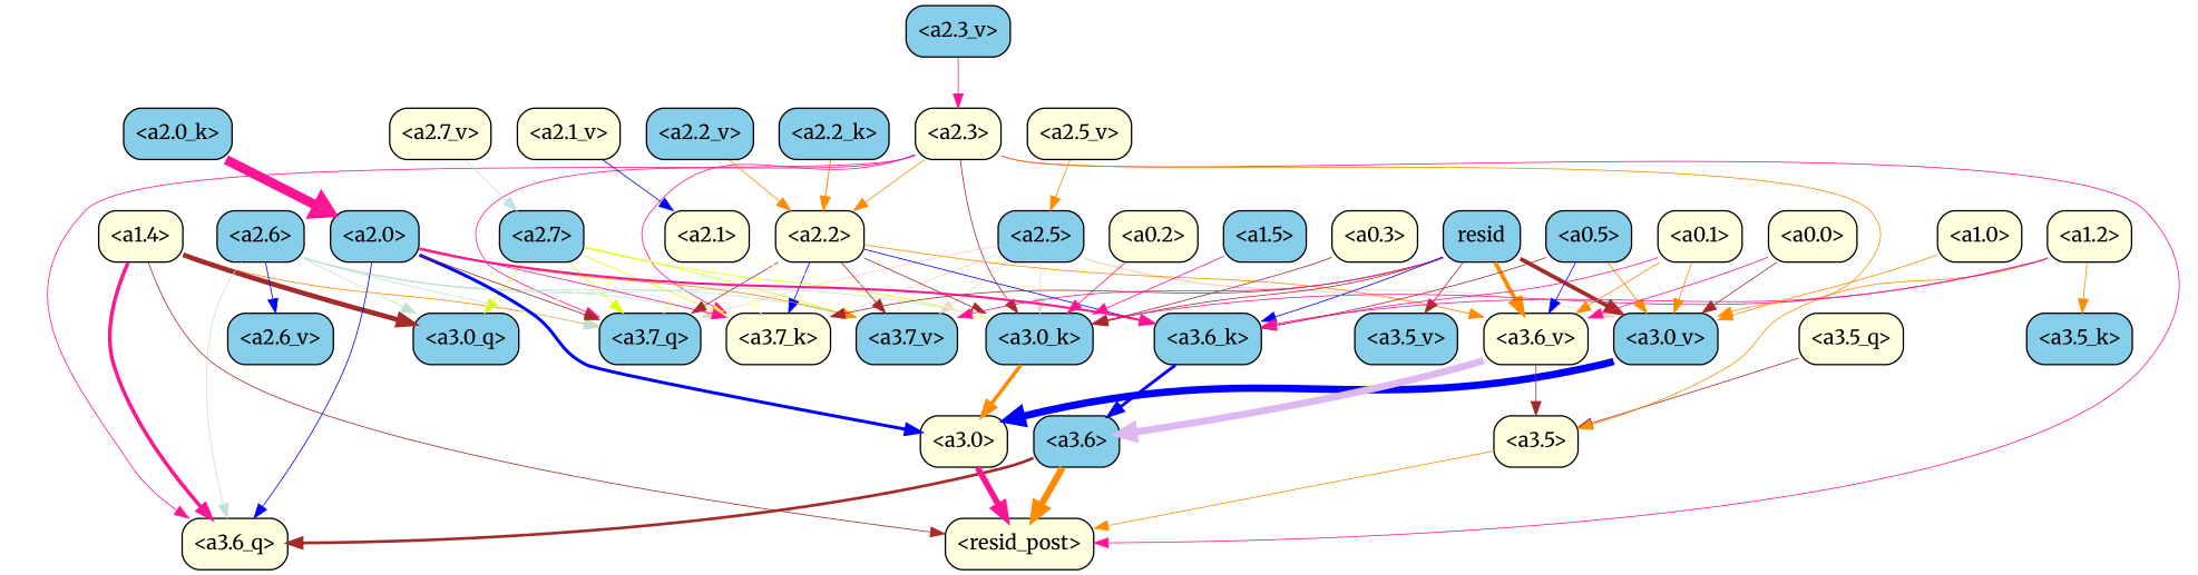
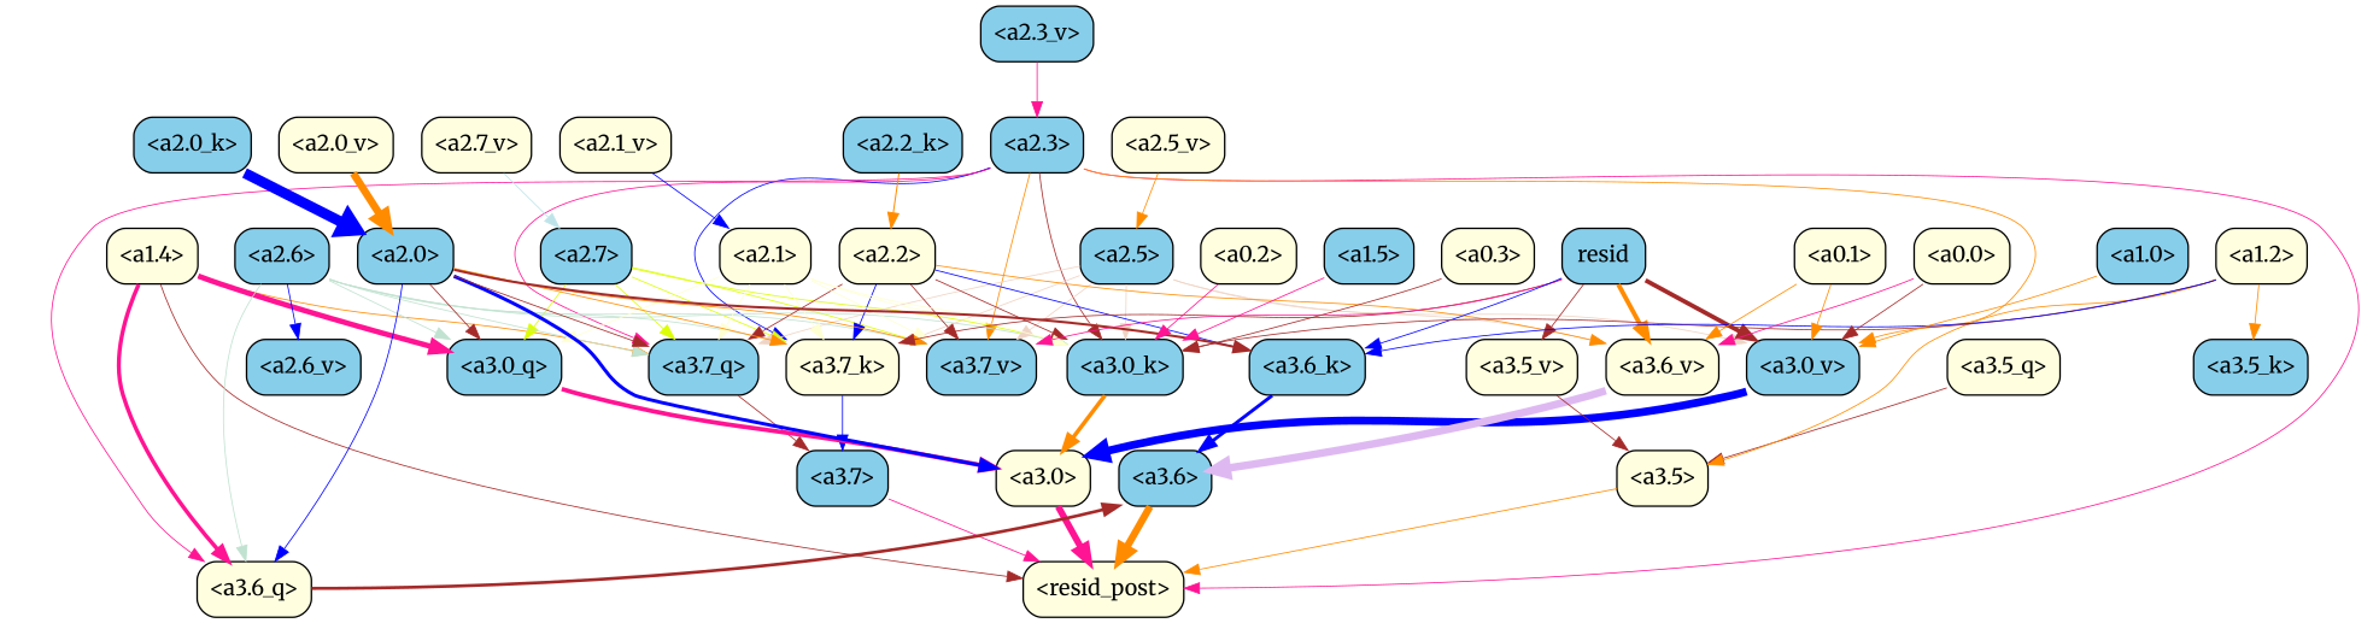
  strict digraph {
    fontname=Merriweather
    splines=true
    node [color=black fillcolor=skyblue fontname=Merriweather shape=box style="filled, rounded"]
    edge [color=brown fontname=Merriweather penwidth=0.6]
+   "<a3.7>"
    "<resid_post>" [fillcolor=lightyellow]
    "<a3.6>"
    "<a3.5>" [fillcolor=lightyellow]
    "<a3.0>" [fillcolor=lightyellow]
-   "<a2.3>" [fillcolor=lightyellow]
+   "<a2.3>"
    "<a3.7_q>"
    "<a3.7_k>" [fillcolor=lightyellow]
    "<a3.0_k>"
    "<a3.7_v>"
    "<a3.0_v>"
    "<a3.6_q>" [fillcolor=lightyellow]
    "<a3.0_q>"
    "<a1.4>" [fillcolor=lightyellow]
    "<a3.5_q>" [fillcolor=lightyellow]
    "<a3.6_k>"
    "<a3.5_k>"
    "<a3.6_v>" [fillcolor=lightyellow]
-   "<a3.5_v>"
+   "<a3.5_v>" [fillcolor=lightyellow]
    "<a2.7>"
    "<a2.6>"
    "<a2.6_v>"
    "<a2.5>"
    "<a2.2>" [fillcolor=lightyellow]
    "<a2.1>" [fillcolor=lightyellow]
    "<a2.0>"
    "<a1.5>"
    n28 [label=resid]
    "<a1.2>" [fillcolor=lightyellow]
-   "<a1.0>" [fillcolor=lightyellow]
-   "<a0.5>"
+   "<a1.0>"
    "<a0.1>" [fillcolor=lightyellow]
    "<a0.3>" [fillcolor=lightyellow]
    "<a0.2>" [fillcolor=lightyellow]
    "<a0.0>" [fillcolor=lightyellow]
    "<a2.2_k>"
    "<a2.0_k>"
    "<a2.7_v>" [fillcolor=lightyellow]
    "<a2.5_v>" [fillcolor=lightyellow]
    "<a2.3_v>"
-   "<a2.2_v>"
    "<a2.1_v>" [fillcolor=lightyellow]
+   "<a2.0_v>" [fillcolor=lightyellow]
+   "<a3.7>" -> "<resid_post>" [color=deeppink]
    "<a3.6>" -> "<resid_post>" [color=darkorange penwidth=4.6696330308914185]
    "<a3.5>" -> "<resid_post>" [color=darkorange]
    "<a3.0>" -> "<resid_post>" [color=deeppink penwidth=4.282557368278503]
    "<a2.3>" -> "<resid_post>" [color=deeppink]
    "<a2.3>" -> "<a3.7_q>" [color=deeppink]
-   "<a2.3>" -> "<a3.7_k>" [color=deeppink]
+   "<a2.3>" -> "<a3.7_k>" [color=blue]
    "<a2.3>" -> "<a3.0_k>"
-   "<a2.3>" -> "<a2.2>" [color=darkorange]
+   "<a2.3>" -> "<a3.7_v>" [color=darkorange]
    "<a2.3>" -> "<a3.0_v>" [color=darkorange]
    "<a2.3>" -> "<a3.6_q>" [color=deeppink]
+   "<a3.7_q>" -> "<a3.7>"
+   "<a3.7_k>" -> "<a3.7>" [color=blue]
    "<a3.0_k>" -> "<a3.0>" [color=darkorange penwidth=2.6274144649505615]
    "<a3.0_v>" -> "<a3.0>" [color=blue penwidth=5.188832879066467]
-   "<a3.6>" -> "<a3.6_q>" [penwidth=2.03758105635643]
+   "<a3.6_q>" -> "<a3.6>" [penwidth=2.03758105635643]
+   "<a3.0_q>" -> "<a3.0>" [color=deeppink penwidth=2.8638100624084473]
    "<a1.4>" -> "<resid_post>"
    "<a1.4>" -> "<a3.7_q>" [color=darkorange]
    "<a1.4>" -> "<a3.6_q>" [color=deeppink penwidth=2.6073555648326874]
-   "<a1.4>" -> "<a3.0_q>" [penwidth=3.4971605762839317]
+   "<a1.4>" -> "<a3.0_q>" [color=deeppink penwidth=3.4971605762839317]
    "<a3.5_q>" -> "<a3.5>"
    "<a3.6_k>" -> "<a3.6>" [color=blue penwidth=2.174198240041733]
    "<a3.6_v>" -> "<a3.6>" [color="#deb9f1" penwidth=5.002329230308533]
-   "<a3.6_v>" -> "<a3.5>"
+   "<a3.5_v>" -> "<a3.5>"
    "<a2.7>" -> "<a3.7_q>" [color="#dcfe06"]
    "<a2.7>" -> "<a3.7_k>" [color="#dcfe06"]
    "<a2.7>" -> "<a3.0_k>" [color="#dcfe06"]
    "<a2.7>" -> "<a3.7_v>" [color="#dcfe06"]
    "<a2.7>" -> "<a3.0_q>" [color="#dcfe06"]
    "<a2.6>" -> "<a3.7_q>" [color="#c1e2d0"]
    "<a2.6>" -> "<a3.7_k>" [color="#c1e2d0"]
    "<a2.6>" -> "<a3.0_k>" [color="#c1e2d0"]
    "<a2.6>" -> "<a3.7_v>" [color="#c1e2d0"]
    "<a2.6>" -> "<a3.6_q>" [color="#c1e2d0"]
    "<a2.6>" -> "<a3.0_q>" [color="#c1e2d0"]
    "<a2.6>" -> "<a2.6_v>" [color=blue]
    "<a2.5>" -> "<a3.7_q>" [color="#efd4c5"]
    "<a2.5>" -> "<a3.7_k>" [color="#efd4c5"]
    "<a2.5>" -> "<a3.0_k>" [color="#efd4c5"]
    "<a2.5>" -> "<a3.7_v>" [color="#efd4c5"]
    "<a2.5>" -> "<a3.0_v>" [color="#efd4c5"]
    "<a2.5>" -> "<a3.6_v>" [color="#efd4c5"]
    "<a2.2>" -> "<a3.7_q>"
    "<a2.2>" -> "<a3.7_k>" [color=blue]
    "<a2.2>" -> "<a3.0_k>"
    "<a2.2>" -> "<a3.7_v>"
    "<a2.2>" -> "<a3.6_k>" [color=blue]
    "<a2.2>" -> "<a3.6_v>" [color=darkorange]
    "<a2.1>" -> "<a3.7_q>" [color="#feffd2"]
    "<a2.1>" -> "<a3.7_k>" [color="#feffd2"]
    "<a2.1>" -> "<a3.0_k>" [color="#feffd2"]
    "<a2.1>" -> "<a3.7_v>" [color="#feffd2"]
    "<a2.1>" -> "<a3.0_q>" [color="#feffd2"]
    "<a2.1>" -> "<a3.6_k>" [color="#feffd2"]
    "<a2.0>" -> "<a3.0>" [color=blue penwidth=2.270527422428131]
    "<a2.0>" -> "<a3.7_q>"
-   "<a2.0>" -> "<a3.7_k>" [color=deeppink]
+   "<a2.0>" -> "<a3.7_k>" [color=darkorange]
    "<a2.0>" -> "<a3.7_v>" [color=darkorange]
    "<a2.0>" -> "<a3.6_q>" [color=blue]
-   "<a2.0>" -> "<a3.6_k>" [color=deeppink penwidth=1.5568191409111023]
+   "<a2.0>" -> "<a3.0_q>"
+   "<a2.0>" -> "<a3.6_k>" [penwidth=1.5568191409111023]
    "<a1.5>" -> "<a3.0_k>" [color=deeppink]
    n28 -> "<a3.7_k>"
-   n28 -> "<a3.0_k>"
    n28 -> "<a3.7_v>" [color=deeppink]
    n28 -> "<a3.0_v>" [penwidth=2.8686431646347046]
    n28 -> "<a3.6_k>" [color=blue]
    n28 -> "<a3.6_v>" [color=darkorange penwidth=2.9588699340820312]
    n28 -> "<a3.5_v>"
    "<a1.2>" -> "<a3.5>" [color=darkorange]
-   "<a1.2>" -> "<a3.0_k>" [color=deeppink]
-   "<a1.2>" -> "<a3.6_k>" [color=deeppink]
+   "<a1.2>" -> "<a3.0_k>"
+   "<a1.2>" -> "<a3.6_k>" [color=blue]
    "<a1.2>" -> "<a3.5_k>" [color=darkorange]
    "<a1.0>" -> "<a3.0_v>" [color=darkorange]
-   "<a0.5>" -> "<a3.0_v>" [color=darkorange penwidth=0.6421224474906921]
-   "<a0.5>" -> "<a3.6_k>"
-   "<a0.5>" -> "<a3.6_v>" [color=blue]
    "<a0.1>" -> "<a3.0_v>" [color=darkorange]
-   "<a0.1>" -> "<a3.6_k>" [color=deeppink]
    "<a0.1>" -> "<a3.6_v>" [color=darkorange]
    "<a0.3>" -> "<a3.0_k>"
    "<a0.2>" -> "<a3.0_k>" [color=deeppink]
    "<a0.0>" -> "<a3.0_v>"
    "<a0.0>" -> "<a3.6_v>" [color=deeppink]
    "<a2.2_k>" -> "<a2.2>" [color=darkorange penwidth=0.7764816284179688]
-   "<a2.0_k>" -> "<a2.0>" [color=deeppink penwidth=6.773025274276733]
+   "<a2.0_k>" -> "<a2.0>" [color=blue penwidth=6.773025274276733]
    "<a2.7_v>" -> "<a2.7>" [color="#bee4ea"]
    "<a2.5_v>" -> "<a2.5>" [color=darkorange]
    "<a2.3_v>" -> "<a2.3>" [color=deeppink]
-   "<a2.2_v>" -> "<a2.2>" [color=darkorange]
    "<a2.1_v>" -> "<a2.1>" [color=blue]
+   "<a2.0_v>" -> "<a2.0>" [color=darkorange penwidth=4.906715989112854]
  }
